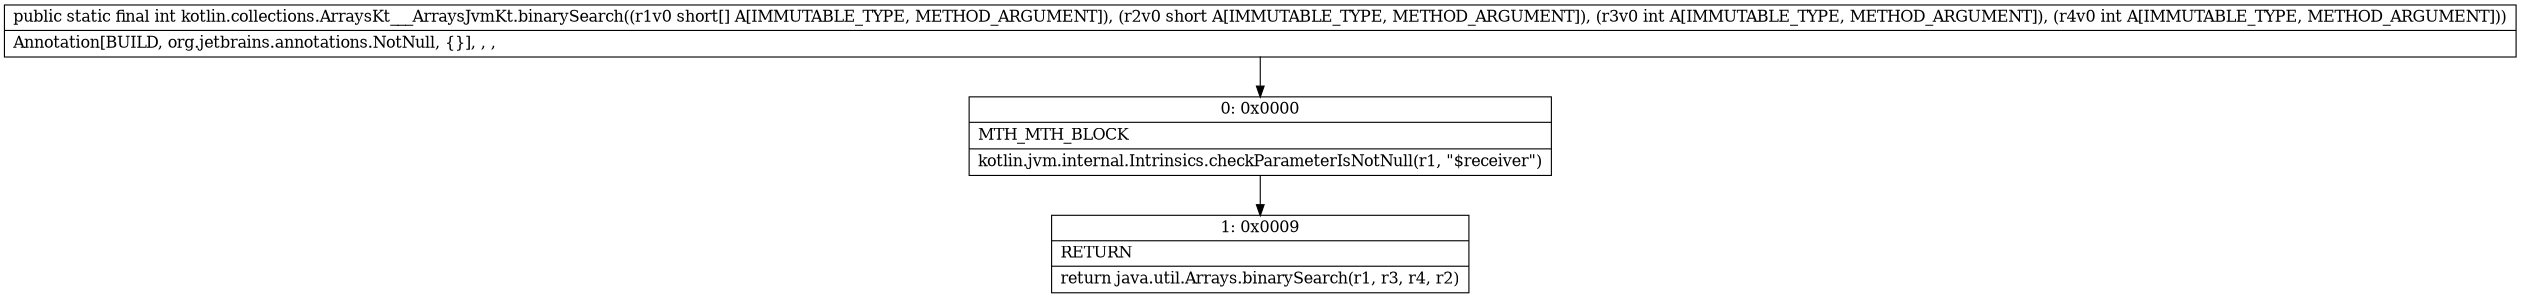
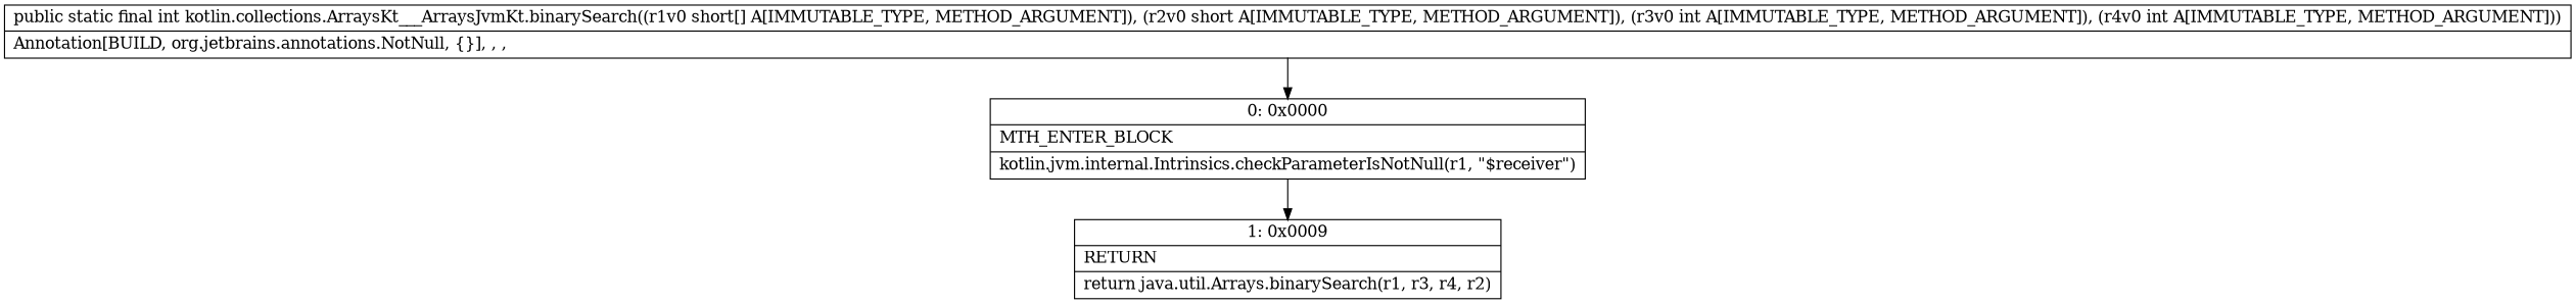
  digraph {
    node [shape=record]
-   n1 [label="{0\:\ 0x0000|MTH_MTH_BLOCK\l|kotlin.jvm.internal.Intrinsics.checkParameterIsNotNull(r1, \"$receiver\")\l}"]
+   n1 [label="{0\:\ 0x0000|MTH_ENTER_BLOCK\l|kotlin.jvm.internal.Intrinsics.checkParameterIsNotNull(r1, \"$receiver\")\l}"]
    n2 [label="{1\:\ 0x0009|RETURN\l|return java.util.Arrays.binarySearch(r1, r3, r4, r2)\l}"]
    n3 [label="{public static final int kotlin.collections.ArraysKt___ArraysJvmKt.binarySearch((r1v0 short[] A[IMMUTABLE_TYPE, METHOD_ARGUMENT]), (r2v0 short A[IMMUTABLE_TYPE, METHOD_ARGUMENT]), (r3v0 int A[IMMUTABLE_TYPE, METHOD_ARGUMENT]), (r4v0 int A[IMMUTABLE_TYPE, METHOD_ARGUMENT]))  | Annotation[BUILD, org.jetbrains.annotations.NotNull, \{\}], , , \l}"]
    n1 -> n2
    n3 -> n1
  }
